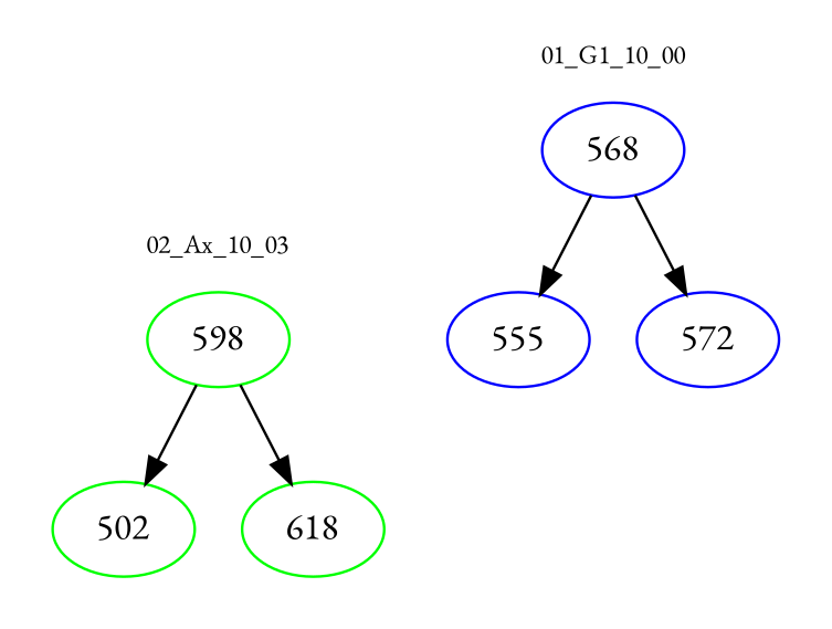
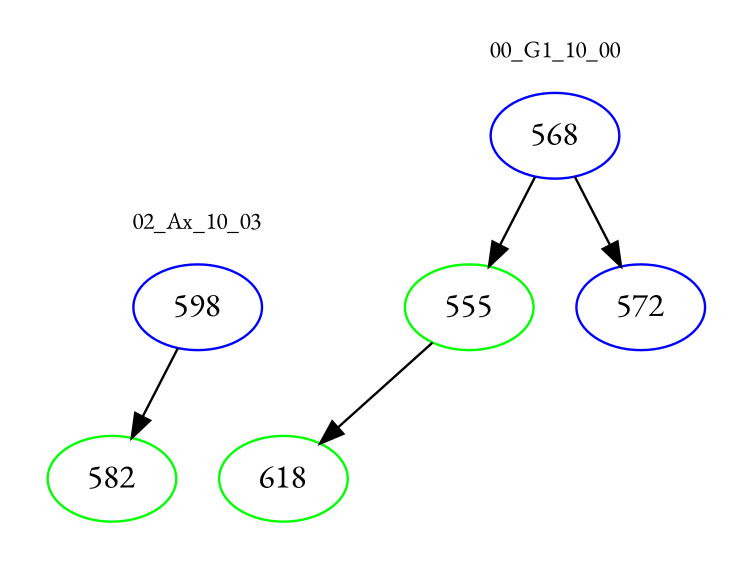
  digraph {
    fontname="EB Garamond"
    node [color=blue fontname="EB Garamond"]
    edge [color=black fontname="EB Garamond"]
-   n1 [color=green label=598]
-   n2 [color=green label=502]
+   n1 [label=598]
+   n2 [color=green label=582]
    n3 [color=green label=618]
    n4 [label=568]
-   n5 [label=555]
+   n5 [color=green label=555]
    n6 [label=572]
    subgraph cluster_1 {
      color=white
      fontsize=10
      label="02_Ax_10_03"
      n1
      n2
      n3
    }
    subgraph cluster_2 {
      color=white
      fontsize=10
-     label="01_G1_10_00"
+     label="00_G1_10_00"
      n4
      n5
      n6
    }
    n1 -> n2
-   n1 -> n3
+   n5 -> n3
    n4 -> n5
    n4 -> n6
  }
